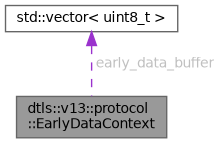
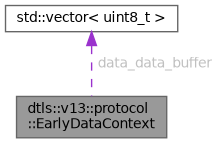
  digraph {
    node [color=gray40 fontname=Helvetica fontsize=10 shape=box style=filled]
    n1 [fillcolor=grey60 fontcolor=black height=0.2 label="dtls::v13::protocol\l::EarlyDataContext" width=0.4]
    n2 [fillcolor=white height=0.2 label="std::vector\< uint8_t \>" width=0.4]
-   n2 -> n1 [color=darkorchid3 dir=back fontcolor=grey fontname=Helvetica fontsize=10 label=" early_data_buffer" labelfontname=Helvetica labelfontsize=10 style=dashed]
+   n2 -> n1 [color=darkorchid3 dir=back fontcolor=grey fontname=Helvetica fontsize=10 label=" data_data_buffer" labelfontname=Helvetica labelfontsize=10 style=dashed]
  }
